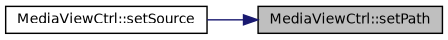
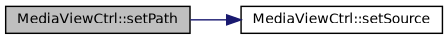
  digraph {
    rankdir=RL
    node [color=black fontname=Helvetica fontsize=10 shape=record style=filled]
    n1 [fillcolor=grey75 fontcolor=black height=0.2 label="MediaViewCtrl::setPath" width=0.4]
    n2 [fillcolor=white height=0.2 label="MediaViewCtrl::setSource" width=0.4]
-   n1 -> n2 [color=midnightblue dir=back fontname=Helvetica fontsize=10 labelfontname=Helvetica labelfontsize=10 style=solid]
+   n2 -> n1 [color=midnightblue dir=back fontname=Helvetica fontsize=10 labelfontname=Helvetica labelfontsize=10 style=solid]
  }
